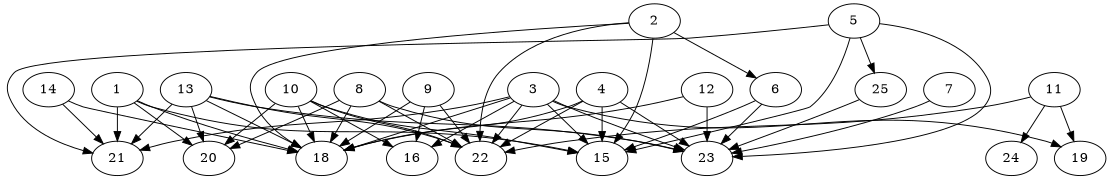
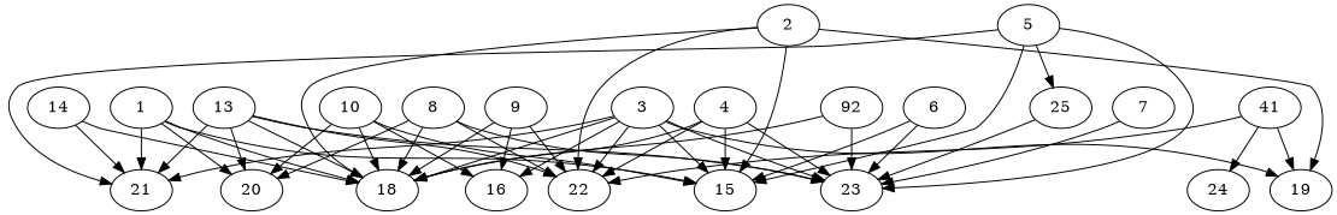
  digraph {
    node [alpha=0.02]
    1 [alpha=0.07 expect_size=45060096]
    15 [expect_size=39507968]
    18 [alpha=0.01 expect_size=15860736]
    20 [alpha=0.09 expect_size=15344640]
    21 [alpha=0.13 expect_size=50002944]
    2 [alpha=0.17 expect_size=19335168]
    19 [expect_size=35915776]
    22 [expect_size=12185600]
    3 [alpha=0.03 expect_size=21895168]
    16 [alpha=0.15 expect_size=34444288]
    23 [alpha=0.19 expect_size=33529856]
    4 [alpha=0.18 expect_size=8053760]
    5 [alpha=0.18 expect_size=26205184]
    25 [alpha=0.04 expect_size=26714112]
    6 [alpha=0.16 expect_size=38471680]
    7 [alpha=0.16 expect_size=44020736]
    8 [alpha=0.09 expect_size=24003584]
    9 [alpha=0.11 expect_size=52086784]
    10 [alpha=0.15 expect_size=18780160]
-   11 [alpha=0.04 expect_size=28369920]
+   11 [alpha=0.04 expect_size=28369920 label=41]
    24 [alpha=0.17 expect_size=35022848]
-   12 [alpha=0.09 expect_size=45735936]
+   12 [alpha=0.09 expect_size=45735936 label=92]
    13 [alpha=0.01 expect_size=38010880]
    14 [alpha=0.16 expect_size=44206080]
    1 -> 15
    1 -> 18
    1 -> 20
    1 -> 21
    2 -> 15
    2 -> 18
-   2 -> 6
+   2 -> 19
    2 -> 22
    3 -> 15
    3 -> 18
    3 -> 21
    3 -> 19
    3 -> 22
    3 -> 16
    3 -> 23
    4 -> 15
    4 -> 18
    4 -> 22
    4 -> 23
    5 -> 15
    5 -> 21
    5 -> 23
    5 -> 25
    25 -> 23
    6 -> 15
    6 -> 23
    7 -> 23
    8 -> 18
    8 -> 20
    8 -> 22
    8 -> 23
    9 -> 18
    9 -> 22
    9 -> 16
    10 -> 15
    10 -> 18
    10 -> 20
-   10 -> 22
    10 -> 16
    11 -> 19
    11 -> 22
    11 -> 24
    12 -> 18
    12 -> 23
    13 -> 18
    13 -> 20
    13 -> 21
    13 -> 22
    13 -> 23
    14 -> 18
    14 -> 21
  }
